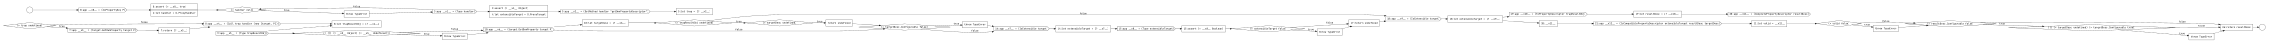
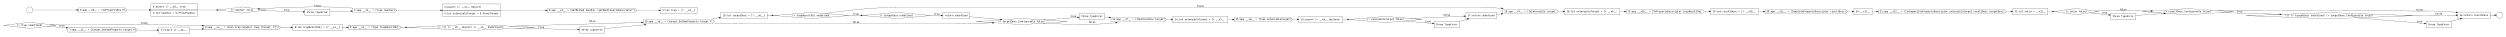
  digraph {
    fontname="JetBrains Mono"
    rankdir=LR
    node [color=black fillcolor=white fontname="JetBrains Mono" shape=none style=filled]
    edge [color=black fontname="JetBrains Mono"]
    n1 [label=<<font color="black">(= trap undefined)</font>> shape=diamond]
    n2 [label=<<font color="black">8:app __x4__ = (Call trap handler (new [target, P]))</font>> shape=cds]
    n3 [label=<<font color="black">7:app __x3__ = (target.GetOwnProperty target P)</font>> shape=cds]
    n4 [label=<<font color="black">     <table border="0" cellborder="1" cellspacing="0" cellpadding="10">       <tr><td align="left">8:let trapResultObj = [? __x4__]</td></tr>     </table>   </font>> margin=0]
    n5 [label=<<font color="black">     <table border="0" cellborder="1" cellspacing="0" cellpadding="10">       <tr><td align="left">7:return [? __x3__]</td></tr>     </table>   </font>> margin=0]
    n6 [label=<<font color="black">9:app __x5__ = (Type trapResultObj)</font>> shape=cds]
    n7 [label=<<font color="black">(! (|| (= __x5__ Object) (= __x5__ Undefined)))</font>> shape=diamond]
    n8 [label=<<font color="black">(= extensibleTarget false)</font>> shape=diamond]
    n9 [label=<<font color="black">     <table border="0" cellborder="1" cellspacing="0" cellpadding="10">       <tr><td align="left">17:return undefined</td></tr>     </table>   </font>> margin=0]
    n10 [label=<<font color="black">     <table border="0" cellborder="1" cellspacing="0" cellpadding="10">       <tr><td align="left">throw TypeError</td></tr>     </table>   </font>> margin=0]
    n11 [label=<<font color="black">18:app __x9__ = (IsExtensible target)</font>> shape=cds]
    n12 [label=<<font color="black">10:app __x6__ = (target.GetOwnProperty target P)</font>> shape=cds]
    n13 [label=<<font color="black">     <table border="0" cellborder="1" cellspacing="0" cellpadding="10">       <tr><td align="left">10:let targetDesc = [? __x6__]</td></tr>     </table>   </font>> margin=0]
    n14 [label=<<font color="black">(= targetDesc.Configurable false)</font>> shape=diamond]
    n15 [label=<<font color="black">(= trapResultObj undefined)</font>> shape=diamond]
    n16 [label=<<font color="black">21:app __x12__ = (IsCompatiblePropertyDescriptor extensibleTarget resultDesc targetDesc)</font>> shape=cds]
    n17 [label=<<font color="black">     <table border="0" cellborder="1" cellspacing="0" cellpadding="10">       <tr><td align="left">21:let valid = __x12__</td></tr>     </table>   </font>> margin=0]
    n18 [label=<<font color="black">(= valid false)</font>> shape=diamond]
    n19 [label=<<font color="black">     <table border="0" cellborder="1" cellspacing="0" cellpadding="10">       <tr><td align="left">15:assert (= __x8__ Boolean)</td></tr>     </table>   </font>> margin=0]
    n20 [label=<<font color="black">     <table border="0" cellborder="1" cellspacing="0" cellpadding="10">       <tr><td align="left">throw TypeError</td></tr>     </table>   </font>> margin=0]
    n21 [label=<<font color="black">14:app __x7__ = (IsExtensible target)</font>> shape=cds]
    n22 [label=<<font color="black">     <table border="0" cellborder="1" cellspacing="0" cellpadding="10">       <tr><td align="left">14:let extensibleTarget = [? __x7__]</td></tr>     </table>   </font>> margin=0]
    n23 [label=" " shape=circle]
    n24 [label=<<font color="black">19:app __x10__ = (ToPropertyDescriptor trapResultObj)</font>> shape=cds]
    n25 [label=<<font color="black">     <table border="0" cellborder="1" cellspacing="0" cellpadding="10">       <tr><td align="left">19:let resultDesc = [? __x10__]</td></tr>     </table>   </font>> margin=0]
    n26 [label=<<font color="black">20:app __x11__ = (CompletePropertyDescriptor resultDesc)</font>> shape=cds]
    n27 [label=<<font color="black">(= targetDesc undefined)</font>> shape=diamond]
    n28 [label=<<font color="black">     <table border="0" cellborder="1" cellspacing="0" cellpadding="10">       <tr><td align="left">return undefined</td></tr>     </table>   </font>> margin=0]
    n29 [label=<<font color="black">     <table border="0" cellborder="1" cellspacing="0" cellpadding="10">       <tr><td align="left">18:let extensibleTarget = [? __x9__]</td></tr>     </table>   </font>> margin=0]
    n30 [label=<<font color="black">15:app __x8__ = (Type extensibleTarget)</font>> shape=cds]
    n31 [label=<<font color="black">(= resultDesc.Configurable false)</font>> shape=diamond]
    n32 [label=<<font color="black">     <table border="0" cellborder="1" cellspacing="0" cellpadding="10">       <tr><td align="left">throw TypeError</td></tr>     </table>   </font>> margin=0]
    n33 [label=<<font color="black">     <table border="0" cellborder="1" cellspacing="0" cellpadding="10">       <tr><td align="left">26:return resultDesc</td></tr>     </table>   </font>> margin=0]
    n34 [label=<<font color="black">(|| (= targetDesc undefined) (= targetDesc.Configurable true))</font>> shape=diamond]
    n35 [label=<<font color="black">     <table border="0" cellborder="1" cellspacing="0" cellpadding="10">       <tr><td align="left">20:__x11__</td></tr>     </table>   </font>> margin=0]
    n36 [label=" " shape=circle]
    n37 [label=<<font color="black">0:app __x0__ = (IsPropertyKey P)</font>> shape=cds]
    n38 [label=<<font color="black">     <table border="0" cellborder="1" cellspacing="0" cellpadding="10">       <tr><td align="left">0:assert (= __x0__ true)</td></tr>       <tr><td align="left">1:let handler = O.ProxyHandler</td></tr>     </table>   </font>> margin=0]
    n39 [label=<<font color="black">     <table border="0" cellborder="1" cellspacing="0" cellpadding="10">       <tr><td align="left">3:assert (= __x1__ Object)</td></tr>       <tr><td align="left">4:let extensibleTarget = O.ProxyTarget</td></tr>     </table>   </font>> margin=0]
    n40 [label=<<font color="black">5:app __x2__ = (GetMethod handler &quot;getOwnPropertyDescriptor&quot;)</font>> shape=cds]
    n41 [label=<<font color="black">     <table border="0" cellborder="1" cellspacing="0" cellpadding="10">       <tr><td align="left">5:let trap = [? __x2__]</td></tr>     </table>   </font>> margin=0]
    n42 [label=<<font color="black">     <table border="0" cellborder="1" cellspacing="0" cellpadding="10">       <tr><td align="left">throw TypeError</td></tr>     </table>   </font>> margin=0]
    n43 [label=<<font color="black">     <table border="0" cellborder="1" cellspacing="0" cellpadding="10">       <tr><td align="left">throw TypeError</td></tr>     </table>   </font>> margin=0]
    n44 [label=<<font color="black">3:app __x1__ = (Type handler)</font>> shape=cds]
    n45 [label=<<font color="black">(= handler null)</font>> shape=diamond]
    n46 [label=<<font color="black">     <table border="0" cellborder="1" cellspacing="0" cellpadding="10">       <tr><td align="left">throw TypeError</td></tr>     </table>   </font>> margin=0]
    n1 -> n2 [label=<<font color="black">false</font>>]
    n1 -> n3 [label=<<font color="black">true</font>>]
    n2 -> n4
    n3 -> n5
-   n6 -> n4
+   n4 -> n6
    n5 -> n2
    n6 -> n7
    n7 -> n12 [label=<<font color="black">false</font>>]
    n7 -> n42 [label=<<font color="black">true</font>>]
    n8 -> n9 [label=<<font color="black">false</font>>]
    n8 -> n10 [label=<<font color="black">true</font>>]
    n9 -> n11
    n10 -> n9
    n11 -> n29
    n12 -> n13
    n12 -> n14 [label=<<font color="black">false</font>>]
    n13 -> n15
    n14 -> n20 [label=<<font color="black">true</font>>]
    n14 -> n21 [label=<<font color="black">false</font>>]
    n15 -> n11 [label=<<font color="black">false</font>>]
    n15 -> n27 [label=<<font color="black">true</font>>]
    n16 -> n17
    n17 -> n18
    n18 -> n31 [label=<<font color="black">false</font>>]
    n18 -> n32 [label=<<font color="black">true</font>>]
    n19 -> n8
    n20 -> n21
    n21 -> n22
    n22 -> n30
    n24 -> n25
    n25 -> n26
-   n29 -> n35
+   n26 -> n35
    n27 -> n28 [label=<<font color="black">true</font>>]
    n28 -> n14
    n29 -> n24
    n30 -> n19
    n31 -> n33 [label=<<font color="black">false</font>>]
    n31 -> n34 [label=<<font color="black">true</font>>]
    n32 -> n31
    n33 -> n23
    n34 -> n33 [label=<<font color="black">false</font>>]
    n34 -> n43 [label=<<font color="black">true</font>>]
    n35 -> n16
    n36 -> n37
    n37 -> n38
    n38 -> n45
    n39 -> n40
    n40 -> n41
    n42 -> n12
    n43 -> n33
    n44 -> n39
    n44 -> n45 [label=<<font color="black">false</font>>]
    n45 -> n46 [label=<<font color="black">true</font>>]
    n46 -> n44
  }
